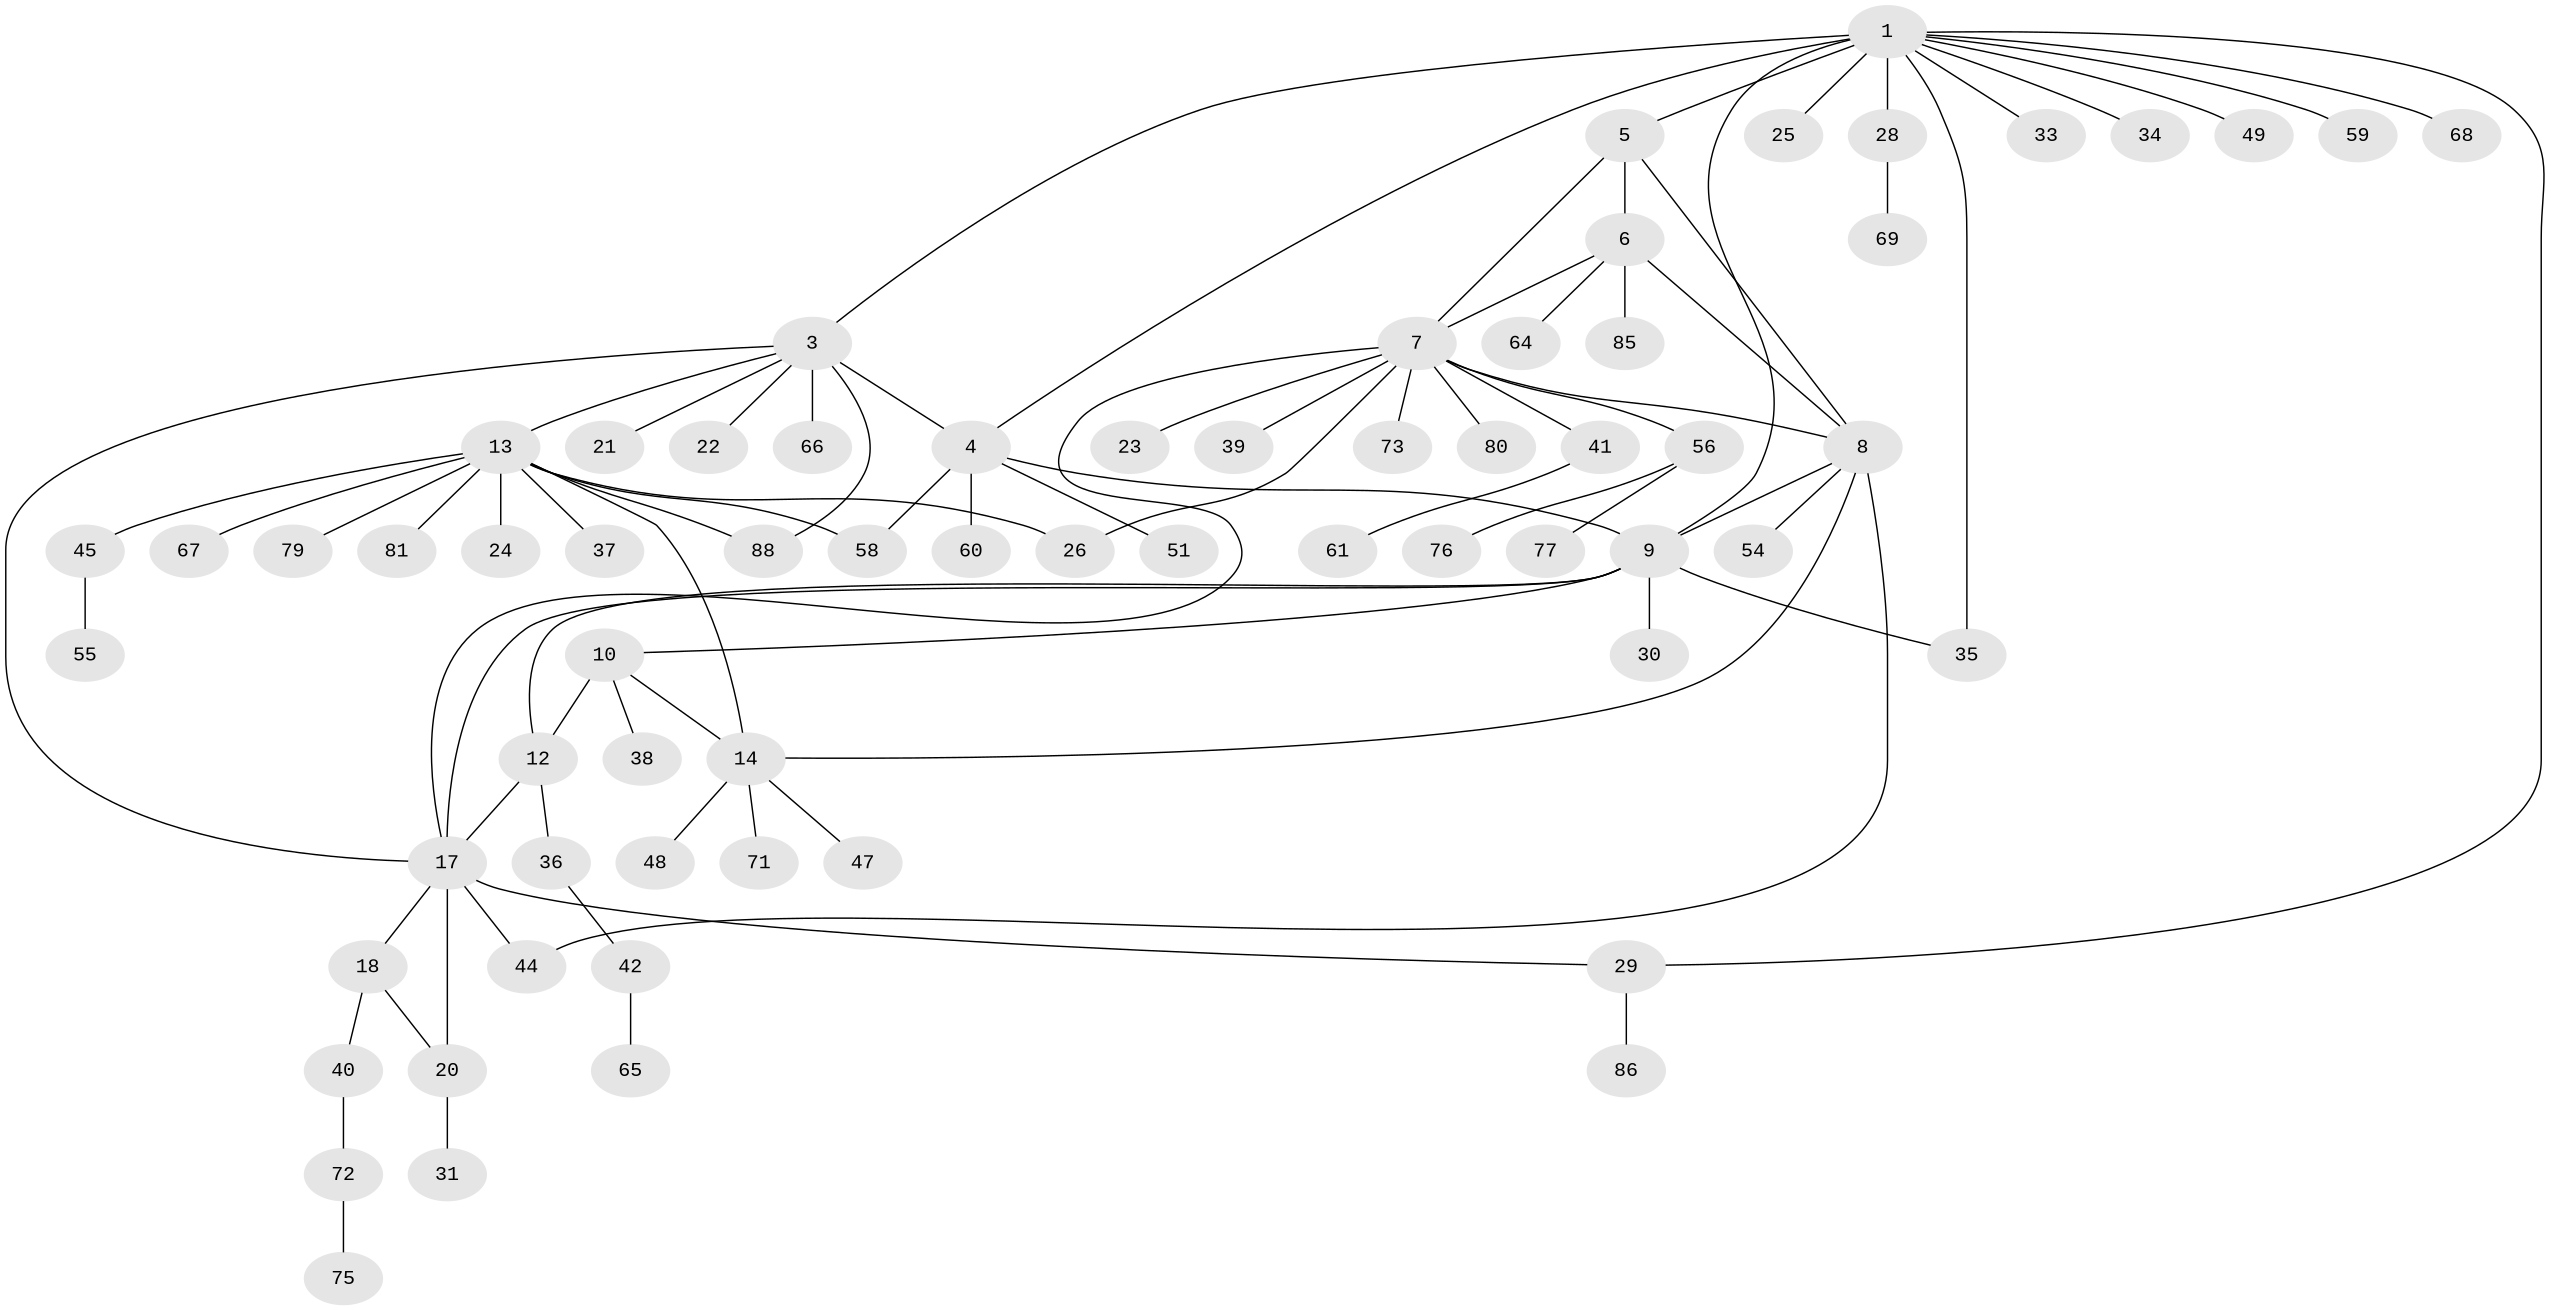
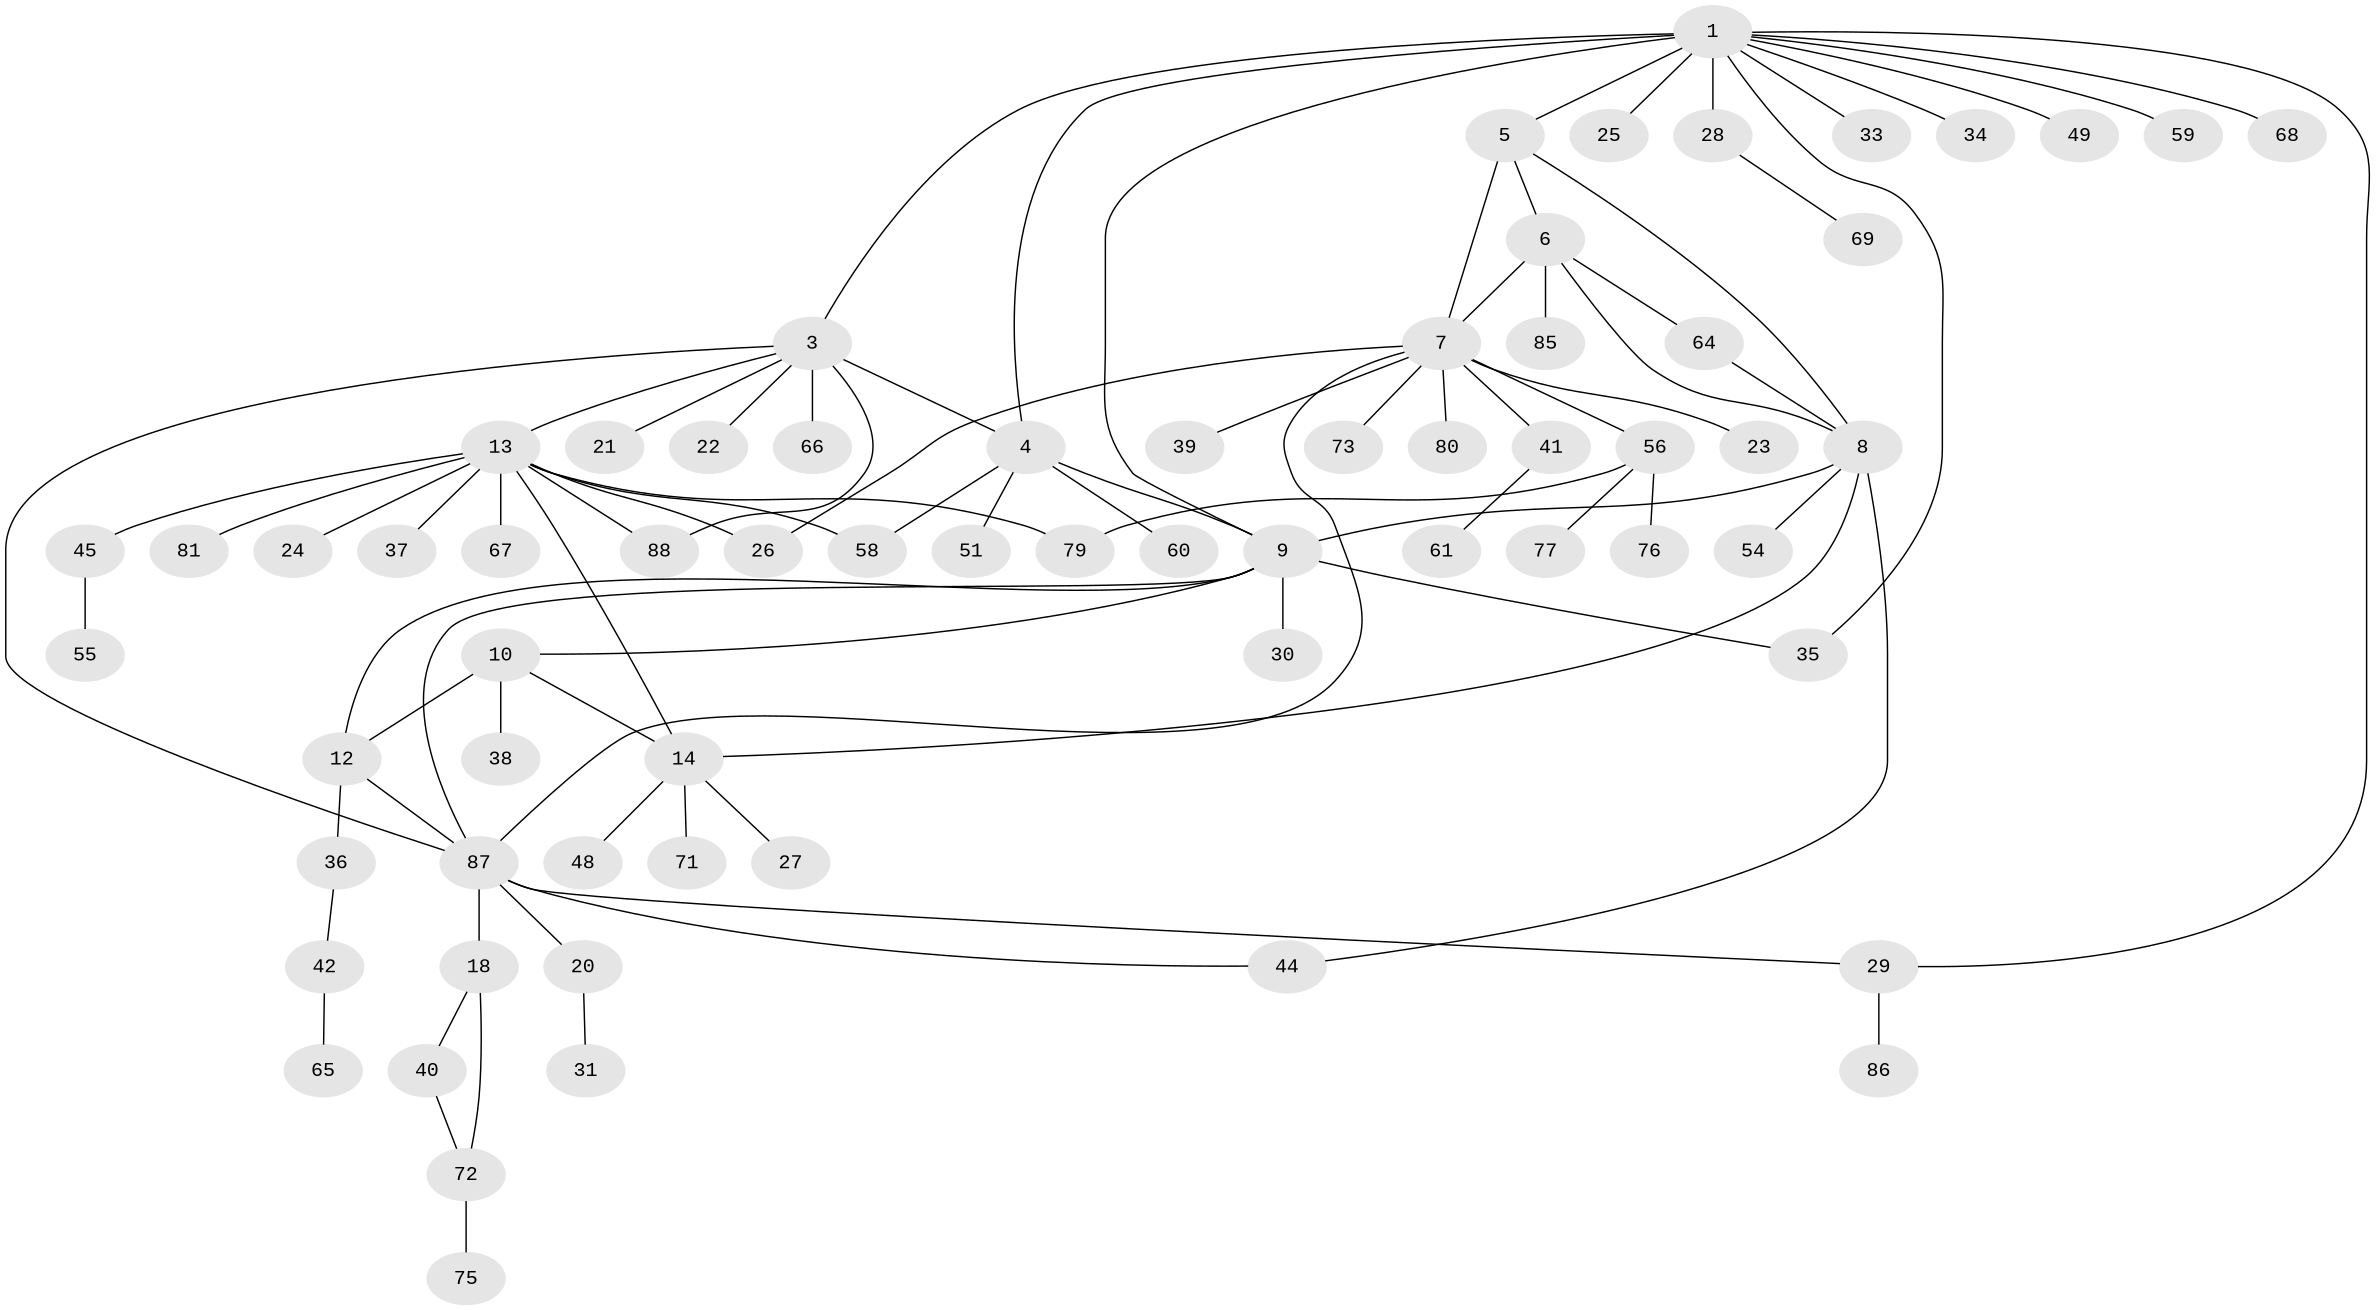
  graph {
    fontname="Liberation Mono"
    node [color=gray90 fontname="Liberation Mono" style=filled]
    edge [fontname="Liberation Mono"]
    1 [super="+2"]
    3 [super="+43"]
    4 [super="+78"]
    5
    9 [super="+11"]
    25
    28 [super="+46"]
    29 [super="+32"]
    33
    34
    49
    59
    68
    35
    13 [super="+15"]
-   17 [super="+19"]
+   17 [super="+19" label=87]
    21
    22
    66
    n20 [label=88]
    51
    58
    60
    6
    7 [super="+50"]
    8 [super="+27"]
    10 [super="+87"]
    12 [super="+62"]
    30
    69
    86
    26
    14 [super="+16"]
    24
    37
    45 [super="+84"]
    67 [super="+74"]
    79
    81
    44 [super="+53"]
    20 [super="+83"]
    18
    64
    85
    23
    39
    41
    56 [super="+88"]
    73
    80
    54
    61
    76
    77
-   47
+   47 [label=27]
    48 [super="+63"]
    71
    38
    36
    42 [super="+52"]
    31
    55
    40 [super="+57"]
    72
    65
    75
    1 -- 3 [weight=2]
    1 -- 4 [weight=2]
    1 -- 5
    1 -- 9
    1 -- 25
    1 -- 28
    1 -- 29
    1 -- 33
    1 -- 34
    1 -- 49
    1 -- 59
    1 -- 68
    1 -- 35
    3 -- 4
    3 -- 13
    3 -- 17
    3 -- 21
    3 -- 22
    3 -- 66
    3 -- n20
    4 -- 9
    4 -- 51
    4 -- 58
    4 -- 60
    5 -- 6
    5 -- 7
    5 -- 8
    9 -- 35
    9 -- 17
    9 -- 10 [weight=2]
    9 -- 12 [weight=2]
    9 -- 30
    28 -- 69
    29 -- 86
    13 -- n20
    13 -- 58
    13 -- 26
    13 -- 14 [weight=4]
    13 -- 24
    13 -- 37
    13 -- 45
    13 -- 67
    13 -- 79
    13 -- 81
    17 -- 29
    17 -- 44
    17 -- 20 [weight=2]
    17 -- 18 [weight=2]
    6 -- 7
    6 -- 8
    6 -- 64
    6 -- 85
    7 -- 17
-   7 -- 8
+   64 -- 8
    7 -- 26
    7 -- 23
    7 -- 39
    7 -- 41
    7 -- 56
    7 -- 73
    7 -- 80
    8 -- 9
    8 -- 14
    8 -- 44
    8 -- 54
    10 -- 12
    10 -- 14
    10 -- 38
    12 -- 17
    12 -- 36
    14 -- 47
    14 -- 48
    14 -- 71
    45 -- 55
    20 -- 31
-   18 -- 20
+   18 -- 72
    18 -- 40
    41 -- 61
+   56 -- 79
    56 -- 76
    56 -- 77
    36 -- 42
    42 -- 65
    40 -- 72
    72 -- 75
  }
